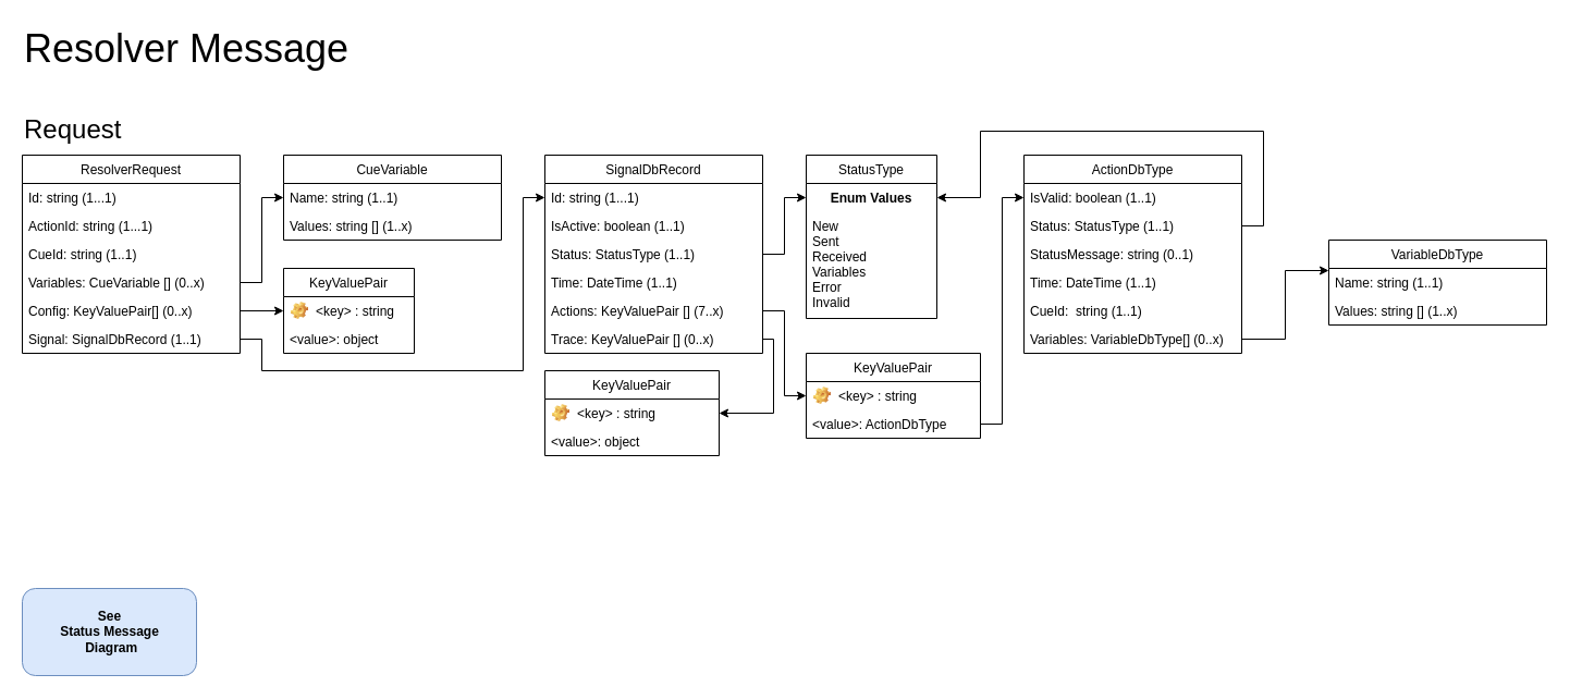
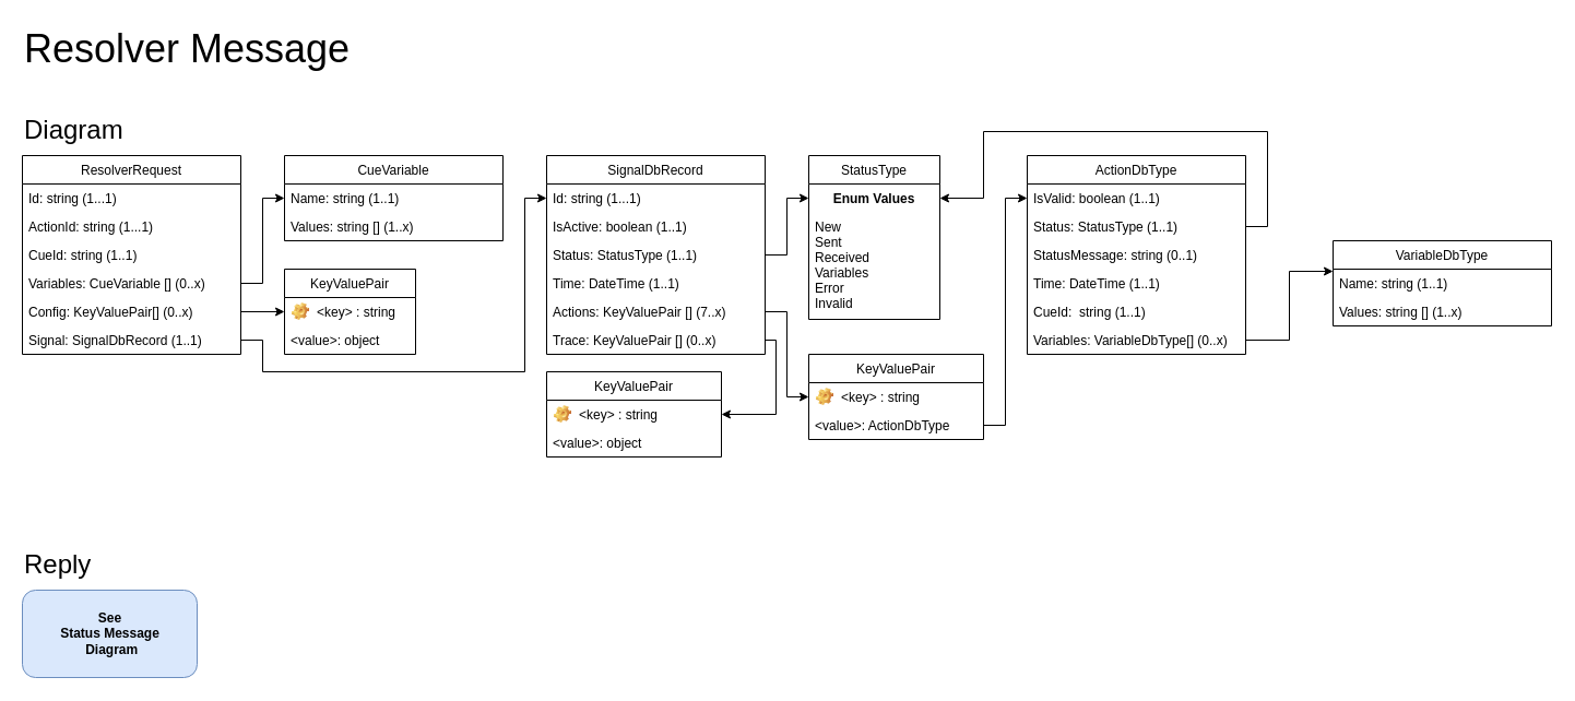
  <mxCell id="0" />
  <mxCell id="1" parent="0" />
  <mxCell id="2" value="ResolverRequest" style="swimlane;fontStyle=0;childLayout=stackLayout;horizontal=1;startSize=26;fillColor=none;horizontalStack=0;resizeParent=1;resizeParentMax=0;resizeLast=0;collapsible=1;marginBottom=0;" parent="1" vertex="1"><mxGeometry x="20" y="142" width="200" height="182" as="geometry" /></mxCell>
  <mxCell id="3" value="Id: string (1...1)" style="text;strokeColor=none;fillColor=none;align=left;verticalAlign=top;spacingLeft=4;spacingRight=4;overflow=hidden;rotatable=0;points=[[0,0.5],[1,0.5]];portConstraint=eastwest;" parent="2" vertex="1"><mxGeometry y="26" width="200" height="26" as="geometry" /></mxCell>
  <mxCell id="4" value="ActionId: string (1...1)" style="text;strokeColor=none;fillColor=none;align=left;verticalAlign=top;spacingLeft=4;spacingRight=4;overflow=hidden;rotatable=0;points=[[0,0.5],[1,0.5]];portConstraint=eastwest;" parent="2" vertex="1"><mxGeometry y="52" width="200" height="26" as="geometry" /></mxCell>
  <mxCell id="5" value="CueId: string (1..1)" style="text;strokeColor=none;fillColor=none;align=left;verticalAlign=top;spacingLeft=4;spacingRight=4;overflow=hidden;rotatable=0;points=[[0,0.5],[1,0.5]];portConstraint=eastwest;" parent="2" vertex="1"><mxGeometry y="78" width="200" height="26" as="geometry" /></mxCell>
  <mxCell id="6" value="Variables: CueVariable [] (0..x)" style="text;strokeColor=none;fillColor=none;align=left;verticalAlign=top;spacingLeft=4;spacingRight=4;overflow=hidden;rotatable=0;points=[[0,0.5],[1,0.5]];portConstraint=eastwest;" parent="2" vertex="1"><mxGeometry y="104" width="200" height="26" as="geometry" /></mxCell>
  <mxCell id="7" value="Config: KeyValuePair[] (0..x)" style="text;strokeColor=none;fillColor=none;align=left;verticalAlign=top;spacingLeft=4;spacingRight=4;overflow=hidden;rotatable=0;points=[[0,0.5],[1,0.5]];portConstraint=eastwest;" parent="2" vertex="1"><mxGeometry y="130" width="200" height="26" as="geometry" /></mxCell>
  <mxCell id="8" value="Signal: SignalDbRecord (1..1)" style="text;strokeColor=none;fillColor=none;align=left;verticalAlign=top;spacingLeft=4;spacingRight=4;overflow=hidden;rotatable=0;points=[[0,0.5],[1,0.5]];portConstraint=eastwest;" parent="2" vertex="1"><mxGeometry y="156" width="200" height="26" as="geometry" /></mxCell>
- <mxCell id="9" value="&lt;font style=&quot;font-size: 24px&quot;&gt;Request&lt;/font&gt;" style="text;html=1;resizable=0;points=[];autosize=1;align=left;verticalAlign=top;spacingTop=-4;" parent="1" vertex="1"><mxGeometry x="20" y="102" width="100" height="20" as="geometry" /></mxCell>
+ <mxCell id="9" value="&lt;font style=&quot;font-size: 24px&quot;&gt;Diagram&lt;/font&gt;" style="text;html=1;resizable=0;points=[];autosize=1;align=left;verticalAlign=top;spacingTop=-4;" parent="1" vertex="1"><mxGeometry x="20" y="102" width="100" height="20" as="geometry" /></mxCell>
  <mxCell id="10" value="&lt;span style=&quot;font-size: 36px&quot;&gt;Resolver Message&lt;/span&gt;" style="text;html=1;resizable=0;points=[];autosize=1;align=left;verticalAlign=top;spacingTop=-4;" parent="1" vertex="1"><mxGeometry x="20" y="20" width="310" height="20" as="geometry" /></mxCell>
+ <mxCell id="11" value="&lt;font style=&quot;font-size: 24px&quot;&gt;Reply&lt;/font&gt;" style="text;html=1;resizable=0;points=[];autosize=1;align=left;verticalAlign=top;spacingTop=-4;" parent="1" vertex="1"><mxGeometry x="20" y="500" width="80" height="20" as="geometry" /></mxCell>
  <mxCell id="12" value="CueVariable" style="swimlane;fontStyle=0;childLayout=stackLayout;horizontal=1;startSize=26;fillColor=none;horizontalStack=0;resizeParent=1;resizeParentMax=0;resizeLast=0;collapsible=1;marginBottom=0;" vertex="1" parent="1"><mxGeometry x="260" y="142" width="200" height="78" as="geometry" /></mxCell>
  <mxCell id="13" value="Name: string (1..1)" style="text;strokeColor=none;fillColor=none;align=left;verticalAlign=top;spacingLeft=4;spacingRight=4;overflow=hidden;rotatable=0;points=[[0,0.5],[1,0.5]];portConstraint=eastwest;" vertex="1" parent="12"><mxGeometry y="26" width="200" height="26" as="geometry" /></mxCell>
  <mxCell id="14" value="Values: string [] (1..x)" style="text;strokeColor=none;fillColor=none;align=left;verticalAlign=top;spacingLeft=4;spacingRight=4;overflow=hidden;rotatable=0;points=[[0,0.5],[1,0.5]];portConstraint=eastwest;" vertex="1" parent="12"><mxGeometry y="52" width="200" height="26" as="geometry" /></mxCell>
  <mxCell id="15" style="edgeStyle=orthogonalEdgeStyle;rounded=0;orthogonalLoop=1;jettySize=auto;html=1;exitX=1;exitY=0.5;exitDx=0;exitDy=0;entryX=0;entryY=0.5;entryDx=0;entryDy=0;" edge="1" parent="1" source="6" target="12"><mxGeometry relative="1" as="geometry" /></mxCell>
  <mxCell id="16" style="edgeStyle=orthogonalEdgeStyle;rounded=0;orthogonalLoop=1;jettySize=auto;html=1;exitX=1;exitY=0.5;exitDx=0;exitDy=0;entryX=0;entryY=0.5;entryDx=0;entryDy=0;" edge="1" parent="1" source="7" target="25"><mxGeometry relative="1" as="geometry" /></mxCell>
  <mxCell id="17" value="SignalDbRecord" style="swimlane;fontStyle=0;childLayout=stackLayout;horizontal=1;startSize=26;fillColor=none;horizontalStack=0;resizeParent=1;resizeParentMax=0;resizeLast=0;collapsible=1;marginBottom=0;" vertex="1" parent="1"><mxGeometry x="500" y="142" width="200" height="182" as="geometry" /></mxCell>
  <mxCell id="18" value="Id: string (1...1)" style="text;strokeColor=none;fillColor=none;align=left;verticalAlign=top;spacingLeft=4;spacingRight=4;overflow=hidden;rotatable=0;points=[[0,0.5],[1,0.5]];portConstraint=eastwest;" vertex="1" parent="17"><mxGeometry y="26" width="200" height="26" as="geometry" /></mxCell>
  <mxCell id="19" value="IsActive: boolean (1..1)" style="text;strokeColor=none;fillColor=none;align=left;verticalAlign=top;spacingLeft=4;spacingRight=4;overflow=hidden;rotatable=0;points=[[0,0.5],[1,0.5]];portConstraint=eastwest;" vertex="1" parent="17"><mxGeometry y="52" width="200" height="26" as="geometry" /></mxCell>
  <mxCell id="20" value="Status: StatusType (1..1)" style="text;strokeColor=none;fillColor=none;align=left;verticalAlign=top;spacingLeft=4;spacingRight=4;overflow=hidden;rotatable=0;points=[[0,0.5],[1,0.5]];portConstraint=eastwest;" vertex="1" parent="17"><mxGeometry y="78" width="200" height="26" as="geometry" /></mxCell>
  <mxCell id="21" value="Time: DateTime (1..1)" style="text;strokeColor=none;fillColor=none;align=left;verticalAlign=top;spacingLeft=4;spacingRight=4;overflow=hidden;rotatable=0;points=[[0,0.5],[1,0.5]];portConstraint=eastwest;" vertex="1" parent="17"><mxGeometry y="104" width="200" height="26" as="geometry" /></mxCell>
  <mxCell id="22" value="Actions: KeyValuePair [] (7..x)" style="text;strokeColor=none;fillColor=none;align=left;verticalAlign=top;spacingLeft=4;spacingRight=4;overflow=hidden;rotatable=0;points=[[0,0.5],[1,0.5]];portConstraint=eastwest;" vertex="1" parent="17"><mxGeometry y="130" width="200" height="26" as="geometry" /></mxCell>
  <mxCell id="23" value="Trace: KeyValuePair [] (0..x)" style="text;strokeColor=none;fillColor=none;align=left;verticalAlign=top;spacingLeft=4;spacingRight=4;overflow=hidden;rotatable=0;points=[[0,0.5],[1,0.5]];portConstraint=eastwest;" vertex="1" parent="17"><mxGeometry y="156" width="200" height="26" as="geometry" /></mxCell>
  <mxCell id="24" style="edgeStyle=orthogonalEdgeStyle;rounded=0;orthogonalLoop=1;jettySize=auto;html=1;exitX=1;exitY=0.5;exitDx=0;exitDy=0;entryX=0;entryY=0.5;entryDx=0;entryDy=0;" edge="1" parent="1" source="8" target="18"><mxGeometry relative="1" as="geometry"><Array as="points"><mxPoint x="240" y="311" /><mxPoint x="240" y="340" /><mxPoint x="480" y="340" /><mxPoint x="480" y="181" /></Array></mxGeometry></mxCell>
  <mxCell id="25" value="KeyValuePair" style="swimlane;fontStyle=0;childLayout=stackLayout;horizontal=1;startSize=26;fillColor=none;horizontalStack=0;resizeParent=1;resizeParentMax=0;resizeLast=0;collapsible=1;marginBottom=0;" parent="1" vertex="1"><mxGeometry x="260" y="246" width="120" height="78" as="geometry" /></mxCell>
  <mxCell id="26" value="&lt;key&gt; : string" style="label;fontStyle=0;strokeColor=none;fillColor=none;align=left;verticalAlign=top;overflow=hidden;spacingLeft=28;spacingRight=4;rotatable=0;points=[[0,0.5],[1,0.5]];portConstraint=eastwest;imageWidth=16;imageHeight=16;image=img/clipart/Gear_128x128.png" parent="25" vertex="1"><mxGeometry y="26" width="120" height="26" as="geometry" /></mxCell>
  <mxCell id="27" value="&lt;value&gt;: object" style="text;strokeColor=none;fillColor=none;align=left;verticalAlign=top;spacingLeft=4;spacingRight=4;overflow=hidden;rotatable=0;points=[[0,0.5],[1,0.5]];portConstraint=eastwest;" parent="25" vertex="1"><mxGeometry y="52" width="120" height="26" as="geometry" /></mxCell>
  <mxCell id="28" value="StatusType" style="swimlane;fontStyle=0;childLayout=stackLayout;horizontal=1;startSize=26;fillColor=none;horizontalStack=0;resizeParent=1;resizeParentMax=0;resizeLast=0;collapsible=1;marginBottom=0;" vertex="1" parent="1"><mxGeometry x="740" y="142" width="120" height="150" as="geometry" /></mxCell>
  <mxCell id="29" value="Enum Values" style="text;align=center;fontStyle=1;verticalAlign=middle;spacingLeft=3;spacingRight=3;strokeColor=none;rotatable=0;points=[[0,0.5],[1,0.5]];portConstraint=eastwest;" vertex="1" parent="28"><mxGeometry y="26" width="120" height="26" as="geometry" /></mxCell>
  <mxCell id="30" value="New&#10;Sent&#10;Received&#10;Variables&#10;Error&#10;Invalid&#10;" style="text;strokeColor=none;fillColor=none;align=left;verticalAlign=top;spacingLeft=4;spacingRight=4;overflow=hidden;rotatable=0;points=[[0,0.5],[1,0.5]];portConstraint=eastwest;" vertex="1" parent="28"><mxGeometry y="52" width="120" height="98" as="geometry" /></mxCell>
  <mxCell id="31" style="edgeStyle=orthogonalEdgeStyle;rounded=0;orthogonalLoop=1;jettySize=auto;html=1;exitX=1;exitY=0.5;exitDx=0;exitDy=0;entryX=0;entryY=0.5;entryDx=0;entryDy=0;" edge="1" parent="1" source="20" target="29"><mxGeometry relative="1" as="geometry" /></mxCell>
  <mxCell id="32" value="KeyValuePair" style="swimlane;fontStyle=0;childLayout=stackLayout;horizontal=1;startSize=26;fillColor=none;horizontalStack=0;resizeParent=1;resizeParentMax=0;resizeLast=0;collapsible=1;marginBottom=0;" vertex="1" parent="1"><mxGeometry x="740" y="324" width="160" height="78" as="geometry" /></mxCell>
  <mxCell id="33" value="&lt;key&gt; : string" style="label;fontStyle=0;strokeColor=none;fillColor=none;align=left;verticalAlign=top;overflow=hidden;spacingLeft=28;spacingRight=4;rotatable=0;points=[[0,0.5],[1,0.5]];portConstraint=eastwest;imageWidth=16;imageHeight=16;image=img/clipart/Gear_128x128.png" vertex="1" parent="32"><mxGeometry y="26" width="160" height="26" as="geometry" /></mxCell>
  <mxCell id="34" value="&lt;value&gt;: ActionDbType" style="text;strokeColor=none;fillColor=none;align=left;verticalAlign=top;spacingLeft=4;spacingRight=4;overflow=hidden;rotatable=0;points=[[0,0.5],[1,0.5]];portConstraint=eastwest;" vertex="1" parent="32"><mxGeometry y="52" width="160" height="26" as="geometry" /></mxCell>
  <mxCell id="35" style="edgeStyle=orthogonalEdgeStyle;rounded=0;orthogonalLoop=1;jettySize=auto;html=1;exitX=1;exitY=0.5;exitDx=0;exitDy=0;entryX=0;entryY=0.5;entryDx=0;entryDy=0;" edge="1" parent="1" source="22" target="33"><mxGeometry relative="1" as="geometry" /></mxCell>
  <mxCell id="36" value="ActionDbType" style="swimlane;fontStyle=0;childLayout=stackLayout;horizontal=1;startSize=26;fillColor=none;horizontalStack=0;resizeParent=1;resizeParentMax=0;resizeLast=0;collapsible=1;marginBottom=0;" vertex="1" parent="1"><mxGeometry x="940" y="142" width="200" height="182" as="geometry" /></mxCell>
  <mxCell id="37" value="IsValid: boolean (1..1)" style="text;strokeColor=none;fillColor=none;align=left;verticalAlign=top;spacingLeft=4;spacingRight=4;overflow=hidden;rotatable=0;points=[[0,0.5],[1,0.5]];portConstraint=eastwest;" vertex="1" parent="36"><mxGeometry y="26" width="200" height="26" as="geometry" /></mxCell>
  <mxCell id="38" value="Status: StatusType (1..1)&#10;" style="text;strokeColor=none;fillColor=none;align=left;verticalAlign=top;spacingLeft=4;spacingRight=4;overflow=hidden;rotatable=0;points=[[0,0.5],[1,0.5]];portConstraint=eastwest;" vertex="1" parent="36"><mxGeometry y="52" width="200" height="26" as="geometry" /></mxCell>
  <mxCell id="39" value="StatusMessage: string (0..1)" style="text;strokeColor=none;fillColor=none;align=left;verticalAlign=top;spacingLeft=4;spacingRight=4;overflow=hidden;rotatable=0;points=[[0,0.5],[1,0.5]];portConstraint=eastwest;" vertex="1" parent="36"><mxGeometry y="78" width="200" height="26" as="geometry" /></mxCell>
  <mxCell id="40" value="Time: DateTime (1..1)" style="text;strokeColor=none;fillColor=none;align=left;verticalAlign=top;spacingLeft=4;spacingRight=4;overflow=hidden;rotatable=0;points=[[0,0.5],[1,0.5]];portConstraint=eastwest;" vertex="1" parent="36"><mxGeometry y="104" width="200" height="26" as="geometry" /></mxCell>
  <mxCell id="41" value="CueId:  string (1..1)" style="text;strokeColor=none;fillColor=none;align=left;verticalAlign=top;spacingLeft=4;spacingRight=4;overflow=hidden;rotatable=0;points=[[0,0.5],[1,0.5]];portConstraint=eastwest;" vertex="1" parent="36"><mxGeometry y="130" width="200" height="26" as="geometry" /></mxCell>
  <mxCell id="42" value="Variables: VariableDbType[] (0..x)" style="text;strokeColor=none;fillColor=none;align=left;verticalAlign=top;spacingLeft=4;spacingRight=4;overflow=hidden;rotatable=0;points=[[0,0.5],[1,0.5]];portConstraint=eastwest;" vertex="1" parent="36"><mxGeometry y="156" width="200" height="26" as="geometry" /></mxCell>
  <mxCell id="43" style="edgeStyle=orthogonalEdgeStyle;rounded=0;orthogonalLoop=1;jettySize=auto;html=1;exitX=1;exitY=0.5;exitDx=0;exitDy=0;entryX=0;entryY=0.5;entryDx=0;entryDy=0;" edge="1" parent="1" source="34" target="37"><mxGeometry relative="1" as="geometry" /></mxCell>
  <mxCell id="44" value="KeyValuePair" style="swimlane;fontStyle=0;childLayout=stackLayout;horizontal=1;startSize=26;fillColor=none;horizontalStack=0;resizeParent=1;resizeParentMax=0;resizeLast=0;collapsible=1;marginBottom=0;" vertex="1" parent="1"><mxGeometry x="500" y="340" width="160" height="78" as="geometry" /></mxCell>
  <mxCell id="45" value="&lt;key&gt; : string" style="label;fontStyle=0;strokeColor=none;fillColor=none;align=left;verticalAlign=top;overflow=hidden;spacingLeft=28;spacingRight=4;rotatable=0;points=[[0,0.5],[1,0.5]];portConstraint=eastwest;imageWidth=16;imageHeight=16;image=img/clipart/Gear_128x128.png" vertex="1" parent="44"><mxGeometry y="26" width="160" height="26" as="geometry" /></mxCell>
  <mxCell id="46" value="&lt;value&gt;: object" style="text;strokeColor=none;fillColor=none;align=left;verticalAlign=top;spacingLeft=4;spacingRight=4;overflow=hidden;rotatable=0;points=[[0,0.5],[1,0.5]];portConstraint=eastwest;" vertex="1" parent="44"><mxGeometry y="52" width="160" height="26" as="geometry" /></mxCell>
  <mxCell id="47" style="edgeStyle=orthogonalEdgeStyle;rounded=0;orthogonalLoop=1;jettySize=auto;html=1;exitX=1;exitY=0.5;exitDx=0;exitDy=0;entryX=1;entryY=0.5;entryDx=0;entryDy=0;" edge="1" parent="1" source="23" target="45"><mxGeometry relative="1" as="geometry"><Array as="points"><mxPoint x="710" y="311" /><mxPoint x="710" y="379" /></Array></mxGeometry></mxCell>
  <mxCell id="48" style="edgeStyle=orthogonalEdgeStyle;rounded=0;orthogonalLoop=1;jettySize=auto;html=1;exitX=1;exitY=0.5;exitDx=0;exitDy=0;entryX=1;entryY=0.5;entryDx=0;entryDy=0;" edge="1" parent="1" source="38" target="29"><mxGeometry relative="1" as="geometry"><Array as="points"><mxPoint x="1160" y="207" /><mxPoint x="1160" y="120" /><mxPoint x="900" y="120" /><mxPoint x="900" y="181" /></Array></mxGeometry></mxCell>
  <mxCell id="49" value="VariableDbType" style="swimlane;fontStyle=0;childLayout=stackLayout;horizontal=1;startSize=26;fillColor=none;horizontalStack=0;resizeParent=1;resizeParentMax=0;resizeLast=0;collapsible=1;marginBottom=0;" vertex="1" parent="1"><mxGeometry x="1220" y="220" width="200" height="78" as="geometry" /></mxCell>
  <mxCell id="50" value="Name: string (1..1)" style="text;strokeColor=none;fillColor=none;align=left;verticalAlign=top;spacingLeft=4;spacingRight=4;overflow=hidden;rotatable=0;points=[[0,0.5],[1,0.5]];portConstraint=eastwest;" vertex="1" parent="49"><mxGeometry y="26" width="200" height="26" as="geometry" /></mxCell>
  <mxCell id="51" value="Values: string [] (1..x)" style="text;strokeColor=none;fillColor=none;align=left;verticalAlign=top;spacingLeft=4;spacingRight=4;overflow=hidden;rotatable=0;points=[[0,0.5],[1,0.5]];portConstraint=eastwest;" vertex="1" parent="49"><mxGeometry y="52" width="200" height="26" as="geometry" /></mxCell>
  <mxCell id="52" style="edgeStyle=orthogonalEdgeStyle;rounded=0;orthogonalLoop=1;jettySize=auto;html=1;exitX=1;exitY=0.5;exitDx=0;exitDy=0;entryX=0;entryY=0.077;entryDx=0;entryDy=0;entryPerimeter=0;" edge="1" parent="1" source="42" target="50"><mxGeometry relative="1" as="geometry" /></mxCell>
  <mxCell id="53" value="&lt;b&gt;See&lt;br&gt;Status Message&lt;br&gt;&amp;nbsp;Diagram&lt;br&gt;&lt;/b&gt;" style="html=1;fillColor=#dae8fc;strokeColor=#6c8ebf;rounded=1;" vertex="1" parent="1"><mxGeometry x="20" y="540" width="160" height="80" as="geometry" /></mxCell>
